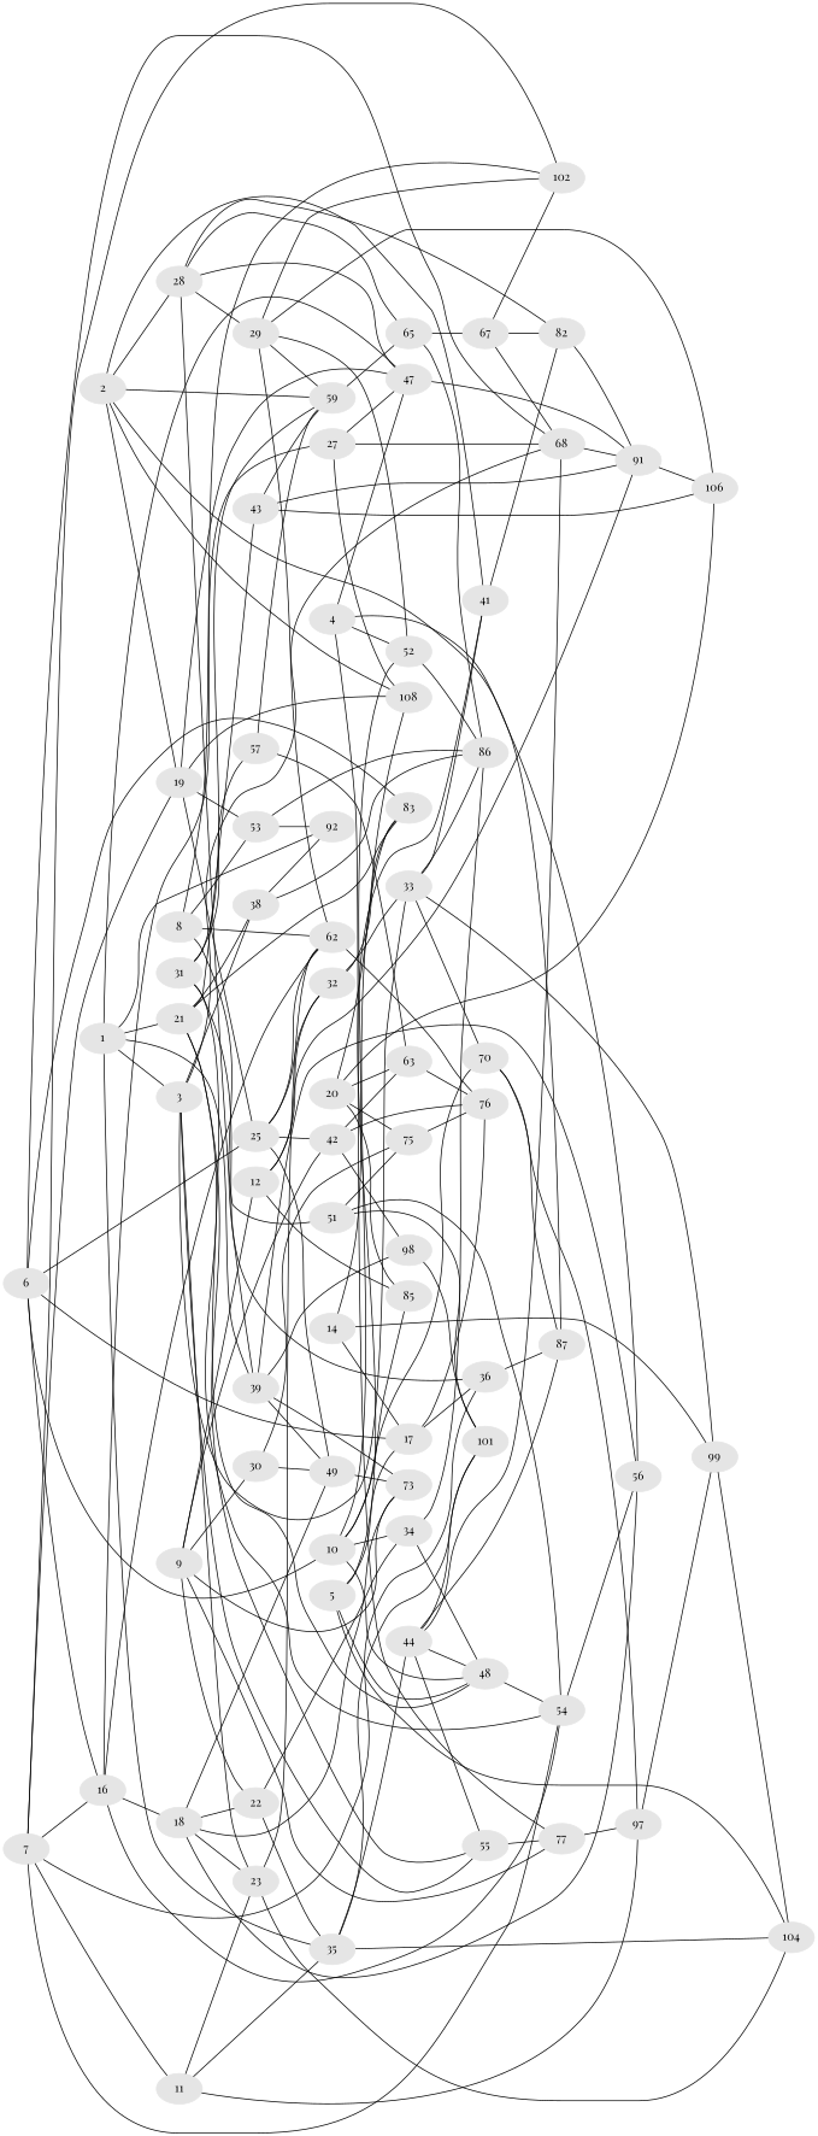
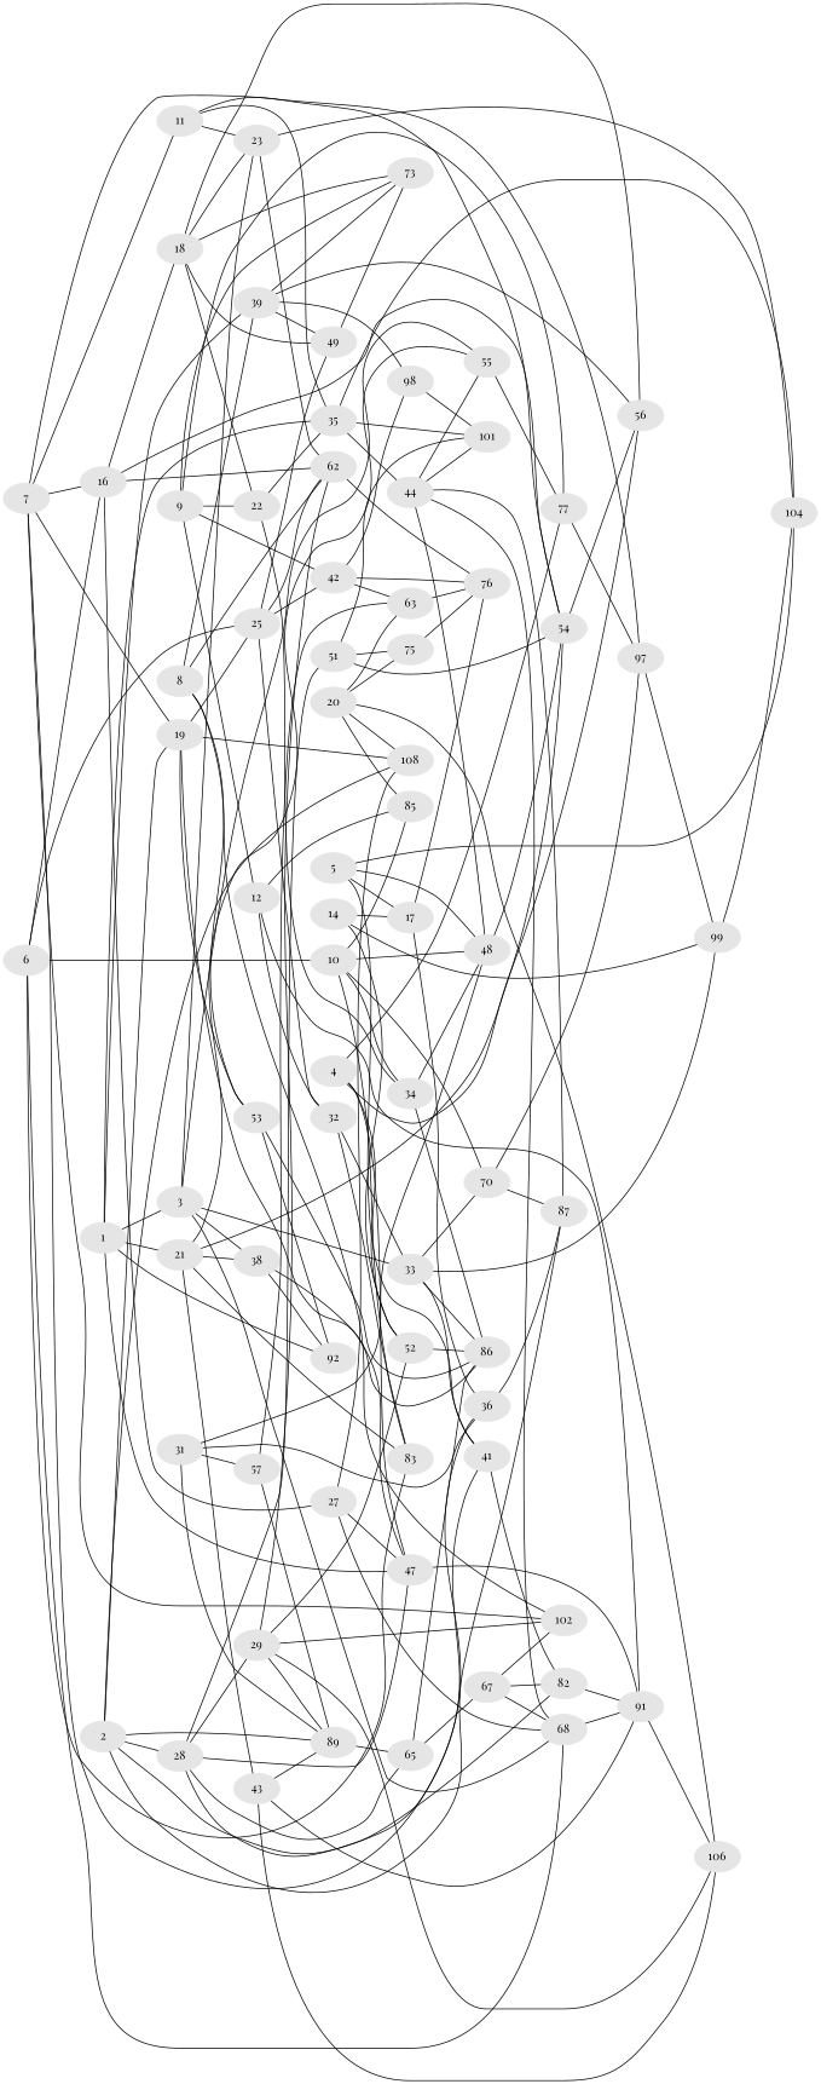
  graph {
    fontname="Playfair Display"
    rankdir=LR
    node [color=gray90 fontname="Playfair Display" style=filled]
    edge [fontname="Playfair Display"]
    1 [super="+107"]
    3 [super="+26"]
    21 [super="+94"]
    35 [super="+46"]
    39 [super="+88"]
    47 [super="+89"]
    92
    23 [super="+72"]
    33 [super="+79"]
    38
    55
    68 [super="+74"]
    83
    54 [super="+100"]
    43
    104
    44 [super="+66"]
    101
    56
    73
    49 [super="+60"]
    98
    91 [super="+105"]
    2 [super="+15"]
    19 [super="+58"]
    28 [super="+61"]
    41
-   59 [super="+80"]
+   59 [super="+80" label=89]
    87
    108
    25 [super="+64"]
    53
    29 [super="+95"]
    51
    65
    82
    62 [super="+71"]
    70
    99
    86 [super="+90"]
    77
    4
    52
    97
    5 [super="+37"]
    17 [super="+24"]
    48 [super="+50"]
    36
    76 [super="+81"]
    6 [super="+96"]
    10 [super="+103"]
    16 [super="+84"]
    34
    85
    18 [super="+78"]
    27
    42 [super="+93"]
    32
    7 [super="+40"]
    11
    102
    8
    9 [super="+13"]
    12
    22
-   30
    75
    63
    106
    14
    20 [super="+69"]
    67
    31
    57
    1 -- 3
    1 -- 21
    1 -- 35
    1 -- 39
    1 -- 47
    1 -- 92
    3 -- 23
    3 -- 33
    3 -- 38
    3 -- 55
    3 -- 68
    21 -- 38
    21 -- 55
    21 -- 83
    21 -- 54
    21 -- 43
    35 -- 104
    35 -- 44
    35 -- 101
    39 -- 56
    39 -- 73
    39 -- 49
    39 -- 98
    47 -- 91
    23 -- 104
    23 -- 62
    33 -- 41
    33 -- 70
    33 -- 99
    33 -- 86
    38 -- 92
    38 -- 86
    55 -- 77
    68 -- 91
    54 -- 56
    43 -- 91
    43 -- 59
    43 -- 106
    44 -- 55
    44 -- 68
    44 -- 101
    44 -- 87
    44 -- 48
    49 -- 73
    98 -- 101
    91 -- 106
    2 -- 19
    2 -- 28
    2 -- 41
    2 -- 59
    2 -- 87
    2 -- 108
    19 -- 47
    19 -- 108
    19 -- 25
    19 -- 53
    28 -- 47
    28 -- 29
    28 -- 51
    28 -- 65
    28 -- 82
    41 -- 82
    59 -- 65
    25 -- 49
    25 -- 62
    25 -- 42
    25 -- 32
    53 -- 92
    53 -- 86
    29 -- 59
    29 -- 62
    29 -- 52
    29 -- 102
    29 -- 106
    51 -- 54
    51 -- 101
    51 -- 75
    65 -- 86
    65 -- 67
    82 -- 91
    62 -- 76
    70 -- 87
    70 -- 97
    99 -- 104
    77 -- 97
    4 -- 47
    4 -- 56
    4 -- 77
    4 -- 52
    52 -- 86
    97 -- 99
    5 -- 104
    5 -- 41
    5 -- 17
    5 -- 48
    17 -- 36
    17 -- 76
    48 -- 54
    36 -- 87
    6 -- 68
    6 -- 83
    6 -- 25
-   6 -- 17
    6 -- 10
    6 -- 16
    10 -- 83
    10 -- 70
    10 -- 48
    10 -- 34
    10 -- 85
    16 -- 54
    16 -- 62
    16 -- 18
    16 -- 27
    34 -- 86
    34 -- 48
    18 -- 23
    18 -- 56
    18 -- 73
    18 -- 49
    18 -- 22
    27 -- 47
    27 -- 68
    27 -- 108
    42 -- 98
    42 -- 76 [weight=2]
    42 -- 63
    32 -- 33
    32 -- 83
    7 -- 54
    7 -- 19
    7 -- 36
    7 -- 16
    7 -- 11
    7 -- 102
    11 -- 35
    11 -- 23
    11 -- 97
    8 -- 39
    8 -- 53
    8 -- 62
    8 -- 102
    9 -- 73
    9 -- 77
    9 -- 42
    9 -- 12
    9 -- 22
-   9 -- 30
    12 -- 91
    12 -- 85
    12 -- 32
    22 -- 35
    22 -- 34
-   30 -- 49 [weight=2]
-   30 -- 75
    75 -- 76
    63 -- 76
    14 -- 99
    14 -- 52
    14 -- 17 [weight=2]
    20 -- 108
    20 -- 85
    20 -- 75
    20 -- 63
    20 -- 106
    67 -- 68
    67 -- 82
    67 -- 102
    31 -- 59
    31 -- 48
    31 -- 36
    31 -- 57
    57 -- 59
    57 -- 63
  }
